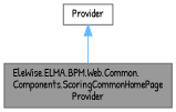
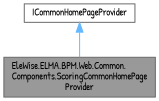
  digraph {
    fontname="Patrick Hand"
    node [color=gray40 fontname="Patrick Hand" fontsize=10 shape=box style=filled]
    n1 [fillcolor=grey60 fontcolor=black height=0.2 label="EleWise.ELMA.BPM.Web.Common.\lComponents.ScoringCommonHomePage\lProvider" width=0.4]
-   n2 [fillcolor=white height=0.2 label=Provider width=0.4]
+   n2 [fillcolor=white height=0.2 label=ICommonHomePageProvider width=0.4]
    n2 -> n1 [color=steelblue1 dir=back fontname="Patrick Hand" fontsize=10 labelfontname=Helvetica labelfontsize=10 style=solid]
  }
